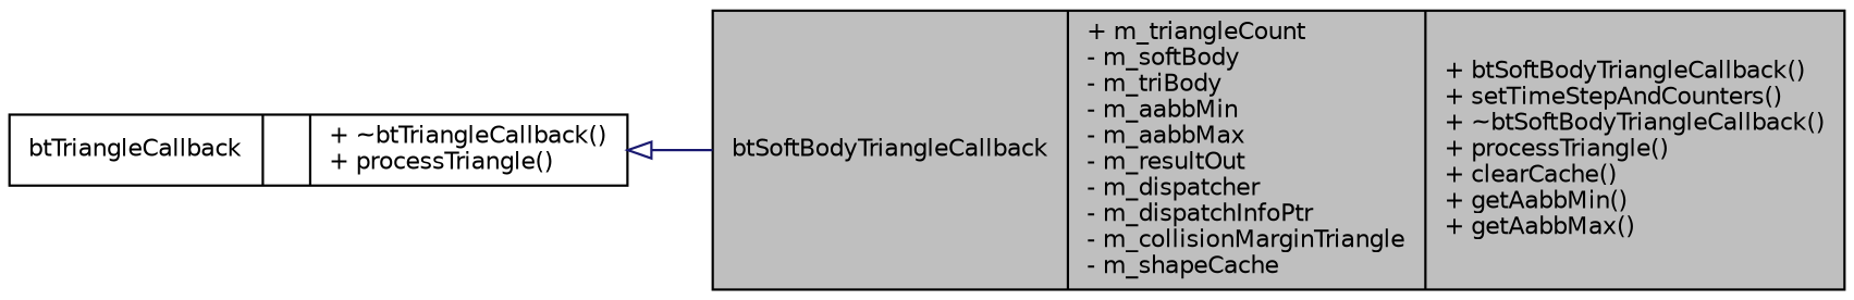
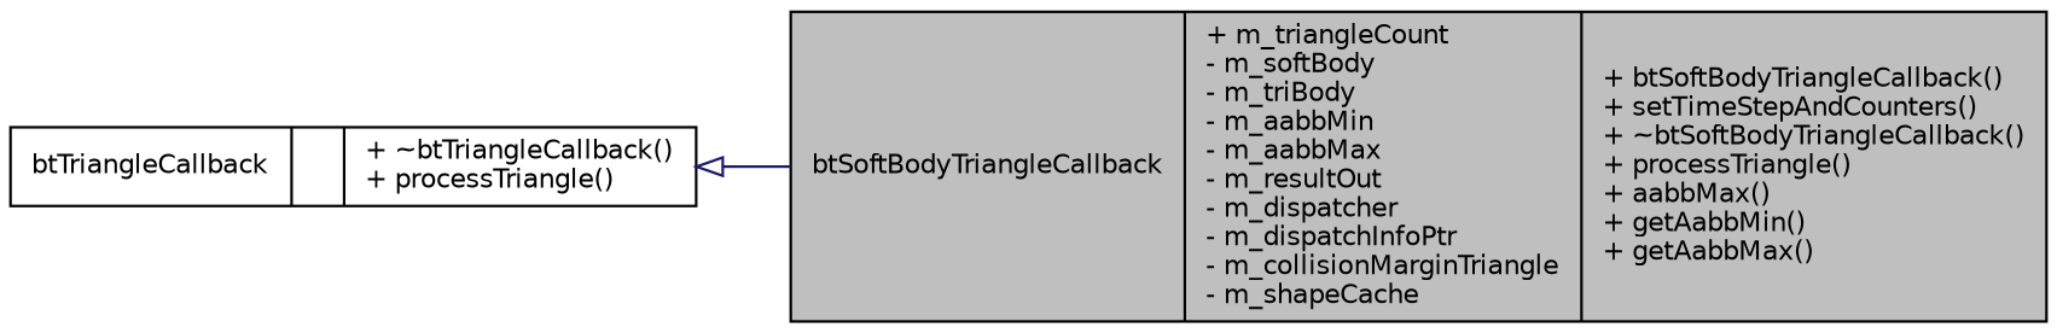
  digraph {
    rankdir=LR
    node [color=black fontname=Helvetica fontsize=10 shape=record style=filled]
-   n1 [fillcolor=grey75 fontcolor=black height=0.2 label="{btSoftBodyTriangleCallback\n|+ m_triangleCount\l- m_softBody\l- m_triBody\l- m_aabbMin\l- m_aabbMax\l- m_resultOut\l- m_dispatcher\l- m_dispatchInfoPtr\l- m_collisionMarginTriangle\l- m_shapeCache\l|+ btSoftBodyTriangleCallback()\l+ setTimeStepAndCounters()\l+ ~btSoftBodyTriangleCallback()\l+ processTriangle()\l+ clearCache()\l+ getAabbMin()\l+ getAabbMax()\l}" width=0.4]
+   n1 [fillcolor=grey75 fontcolor=black height=0.2 label="{btSoftBodyTriangleCallback\n|+ m_triangleCount\l- m_softBody\l- m_triBody\l- m_aabbMin\l- m_aabbMax\l- m_resultOut\l- m_dispatcher\l- m_dispatchInfoPtr\l- m_collisionMarginTriangle\l- m_shapeCache\l|+ btSoftBodyTriangleCallback()\l+ setTimeStepAndCounters()\l+ ~btSoftBodyTriangleCallback()\l+ processTriangle()\l+ aabbMax()\l+ getAabbMin()\l+ getAabbMax()\l}" width=0.4]
    n2 [fillcolor=white height=0.2 label="{btTriangleCallback\n||+ ~btTriangleCallback()\l+ processTriangle()\l}" width=0.4]
    n2 -> n1 [arrowtail=empty color=midnightblue dir=back fontname=Helvetica fontsize=10 labelfontname=Helvetica labelfontsize=10 style=solid]
  }
